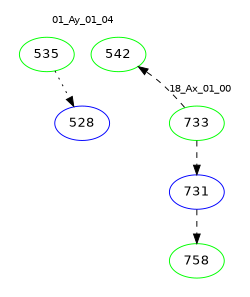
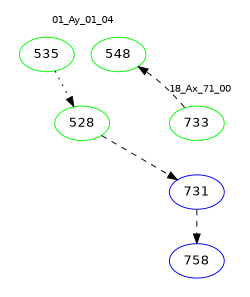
  digraph {
    fontname="DejaVu Sans"
    node [color=green fontname="DejaVu Sans"]
    edge [color=black fontname="DejaVu Sans" style=dashed]
    n1 [label=535]
-   n2 [color=blue label=528]
-   n3 [label=542]
+   n2 [label=528]
+   n3 [label=548]
    n4 [label=733]
    n5 [color=blue label=731]
-   n6 [label=758]
+   n6 [color=blue label=758]
    subgraph cluster_1 {
      color=white
      fontsize=10
      label="01_Ay_01_04"
      n1
      n2
      n3
    }
    subgraph cluster_2 {
      color=white
      fontsize=10
-     label="18_Ax_01_00"
+     label="18_Ax_71_00"
      n4
      n5
      n6
    }
    n1 -> n2 [style=dotted]
    n4 -> n3
-   n4 -> n5
+   n2 -> n5
    n5 -> n6
  }
